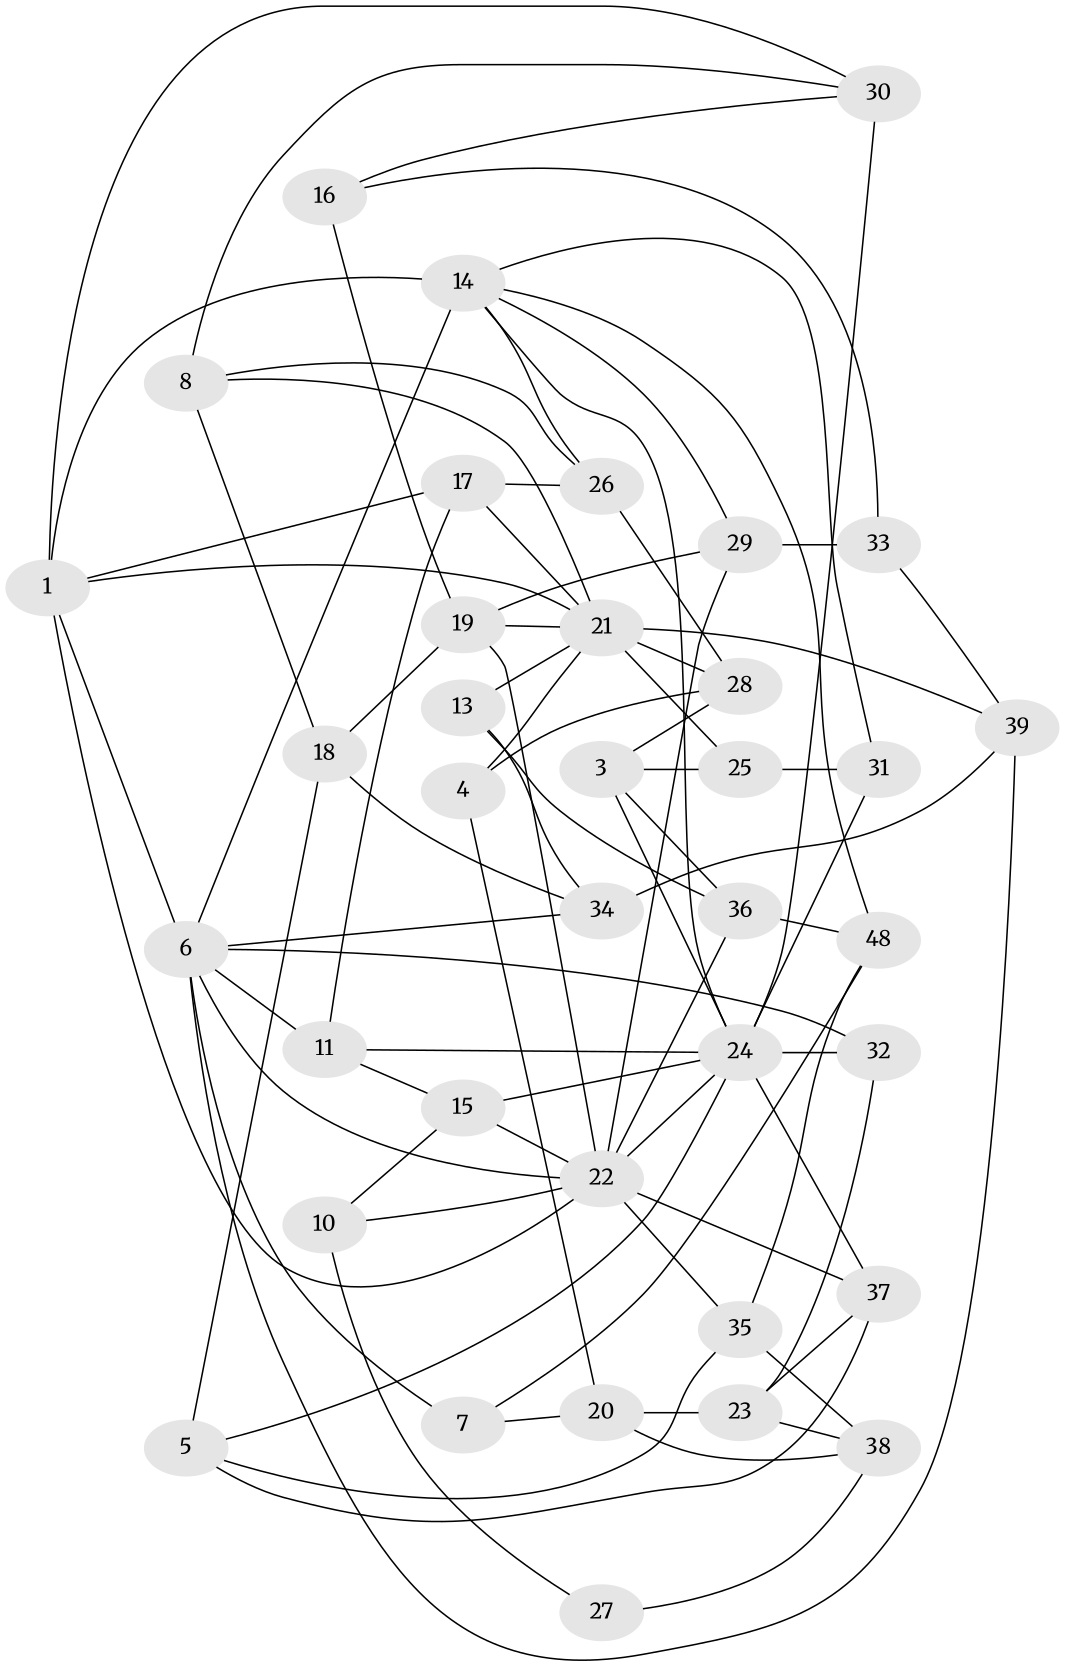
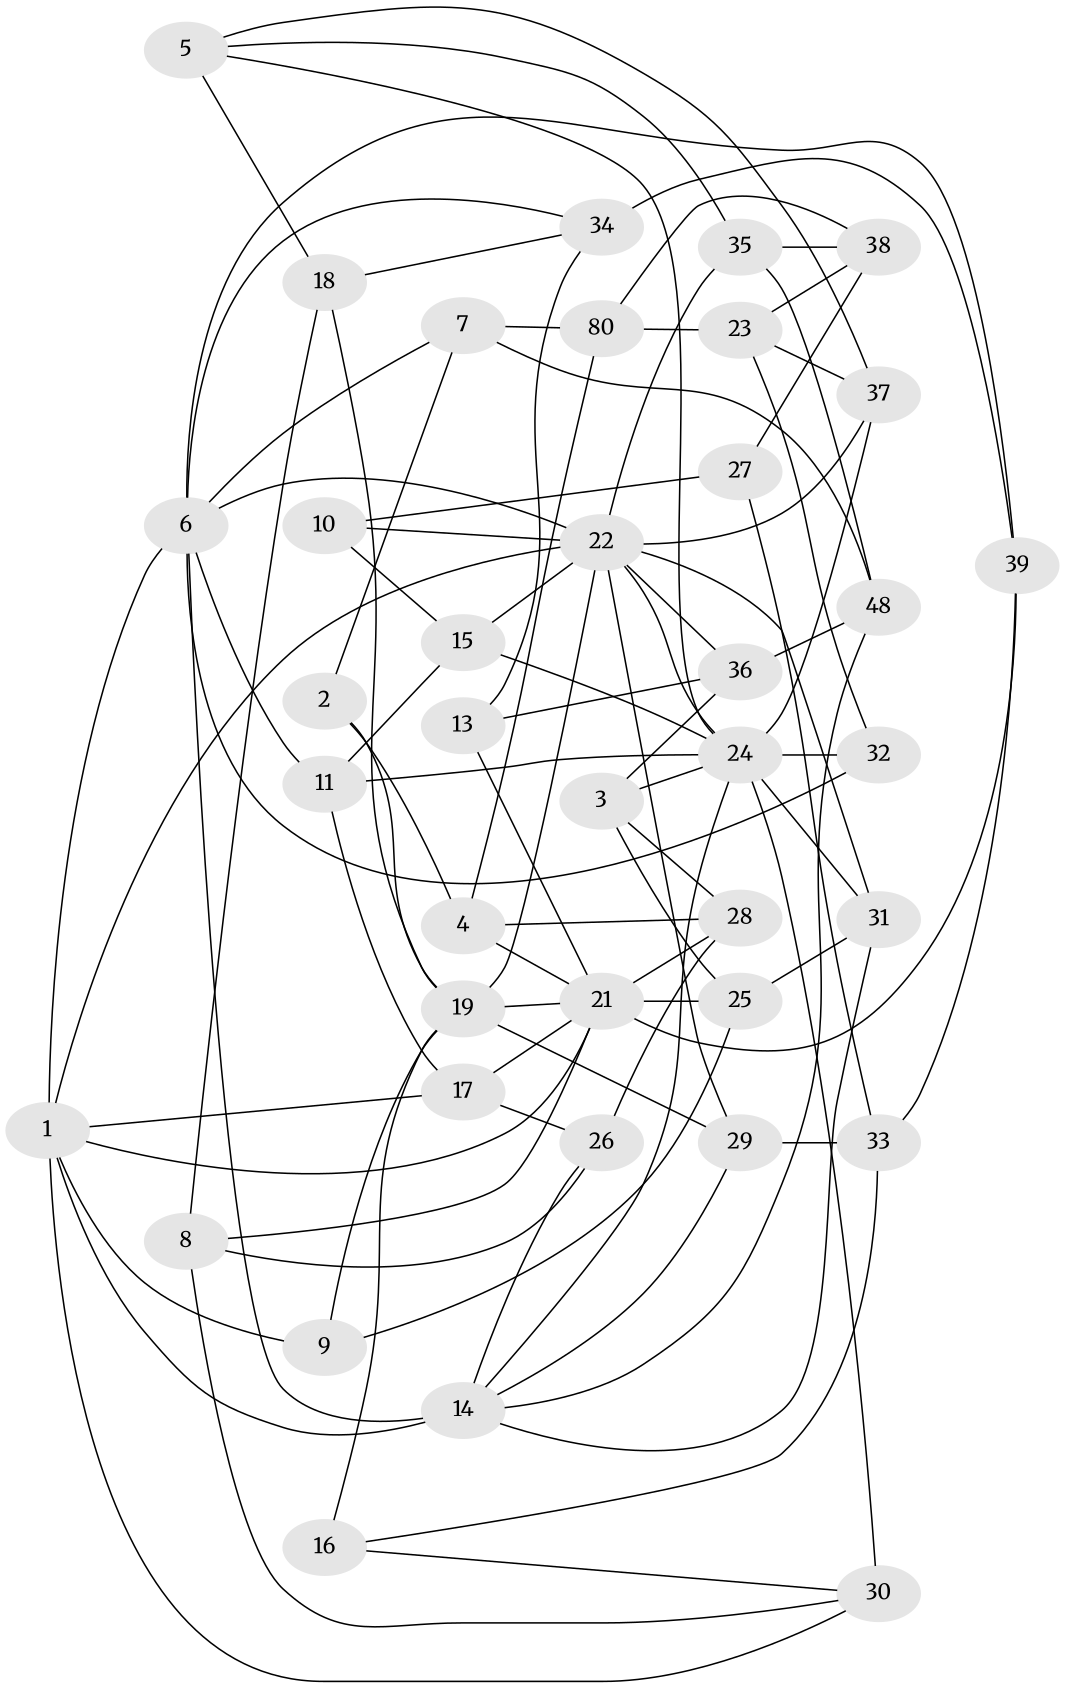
  graph {
    fontname=Merriweather
    rankdir=LR
    node [color=gray90 fontname=Merriweather style=filled]
    edge [fontname=Merriweather weight=1.0]
    1
    6
+   9
    14
    17
    21
    22
    30
    7
    11
    32
    34
    39
    19
    25
    24
    n17 [label=48]
    26
    29
    31
    28
    36
    35
    37
+   2
    4
-   20
+   20 [label=80]
    3
    23
    38
    5
    18
    15
    8
    27
    33
    10
    13
    16
    1 -- 6 [weight=2.0]
+   1 -- 9
    1 -- 14
    1 -- 17
    1 -- 21
    1 -- 22
    1 -- 30
    6 -- 14 [weight=2.0]
    6 -- 22
    6 -- 7
    6 -- 11
    6 -- 32
    6 -- 34
    6 -- 39
+   9 -- 19
+   9 -- 25
    14 -- 24
    14 -- n17
    14 -- 26
    14 -- 29
    14 -- 31
    17 -- 21
    17 -- 26
    21 -- 39
    21 -- 25
    21 -- 28
    22 -- 24
    22 -- 29
+   22 -- 31
    22 -- 36
    22 -- 35
    22 -- 37
    7 -- n17
    7 -- 20
    11 -- 17
    11 -- 24
    11 -- 15
    34 -- 39
    19 -- 21
    19 -- 22
    19 -- 29
    25 -- 31
    24 -- 30
    24 -- 32
    24 -- 31
    24 -- 37
    26 -- 28
    29 -- 33
    36 -- n17
    35 -- n17
    35 -- 38
+   2 -- 7
+   2 -- 19 [weight=2.0]
+   2 -- 4
    4 -- 21
    4 -- 28
    4 -- 20
    20 -- 23
    20 -- 38
    3 -- 25
    3 -- 24
    3 -- 28
    3 -- 36
    23 -- 32
    23 -- 37
    23 -- 38
    5 -- 24
    5 -- 35
    5 -- 37
    5 -- 18
    18 -- 34
    18 -- 19
    15 -- 22
    15 -- 24
    8 -- 21
    8 -- 30
    8 -- 26
    8 -- 18
    27 -- 38
+   27 -- 33
    33 -- 39
    10 -- 22 [weight=2.0]
    10 -- 15
    10 -- 27
    13 -- 21 [weight=2.0]
    13 -- 34
    13 -- 36
    16 -- 30
    16 -- 19 [weight=2.0]
    16 -- 33
  }
